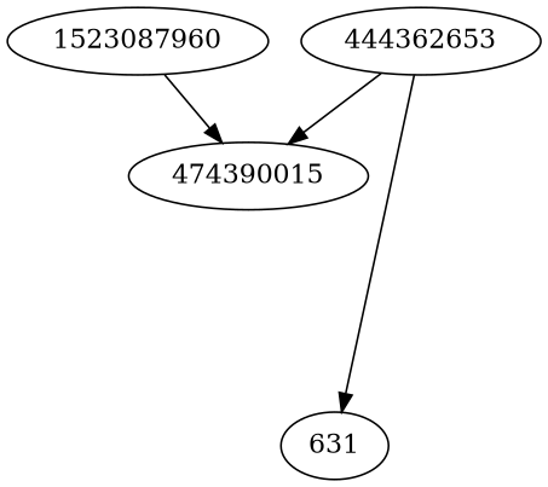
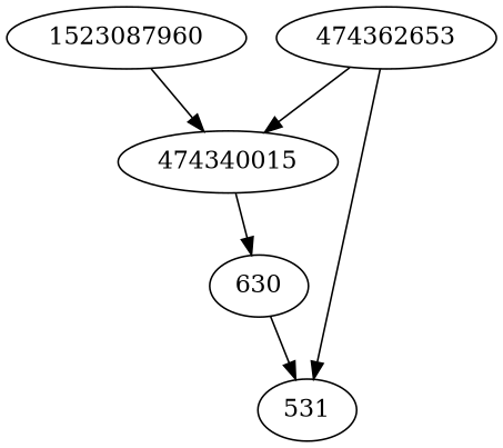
  strict digraph {
-   474340015 [label=474390015]
-   631
+   474340015
+   630
+   631 [label=531]
    n4 [label=1523087960]
-   474362653 [label=444362653]
+   474362653
+   474340015 -> 630
+   630 -> 631
    n4 -> 474340015
    474362653 -> 474340015
    474362653 -> 631
  }
